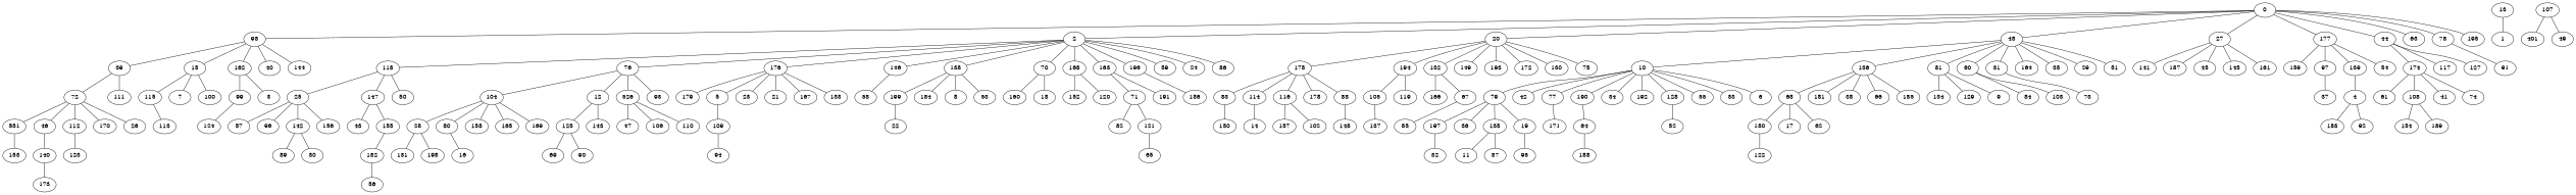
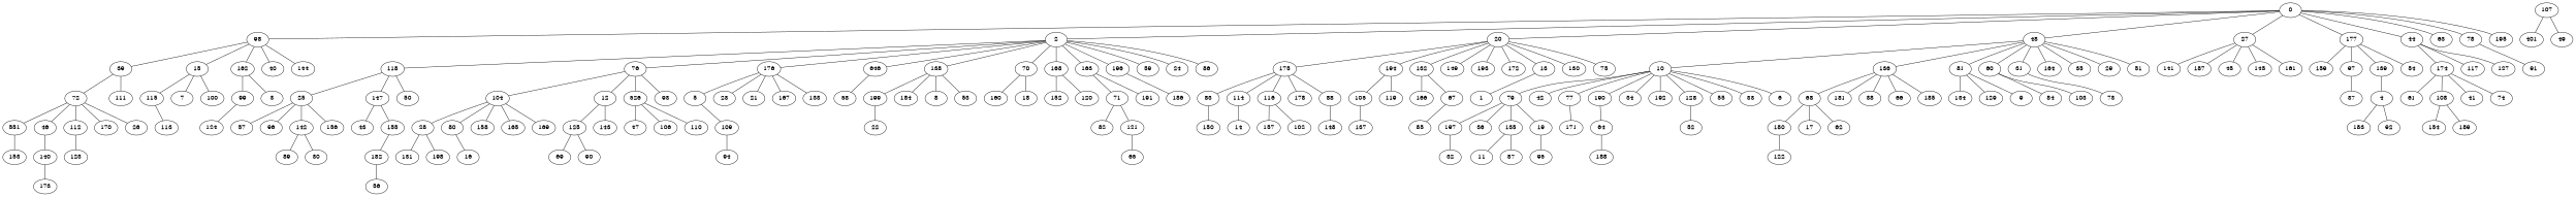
  graph {
    edge [Label=16.44]
    0 [Label="0 (0.00)"]
    98 [Label="98 (12.90)"]
    2 [Label="2 (14.09)"]
    20 [Label="20 (21.22)"]
    48 [Label="48 (21.24)"]
    27 [Label="27 (24.87)"]
    177 [Label="177 (29.72)"]
    44 [Label="44 (34.29)"]
    63 [Label="63 (46.05)"]
    78 [Label="78 (48.64)"]
    195 [Label="195 (50.15)"]
    39 [Label="39 (31.38)"]
    15 [Label="15 (34.79)"]
    162 [Label="162 (36.64)"]
    40 [Label="40 (54.25)"]
    144 [Label="144 (57.03)"]
    118 [Label="118 (24.10)"]
    76 [Label="76 (24.38)"]
    176 [Label="176 (39.55)"]
-   146 [Label="146 (40.24)"]
+   146 [Label="146 (40.24)" label=646]
    138 [Label="138 (41.04)"]
    70 [Label="70 (44.14)"]
    168 [Label="168 (45.66)"]
    163 [Label="163 (47.49)"]
    196 [Label="196 (48.42)"]
    59 [Label="59 (61.07)"]
    24 [Label="24 (61.24)"]
    86 [Label="86 (63.77)"]
    175 [Label="175 (38.74)"]
    194 [Label="194 (40.88)"]
    132 [Label="132 (45.76)"]
    149 [Label="149 (50.41)"]
    193 [Label="193 (54.90)"]
    172 [Label="172 (56.33)"]
    13 [Label="13 (57.61)"]
    130 [Label="130 (58.20)"]
    75 [Label="75 (64.77)"]
    10 [Label="10 (31.24)"]
    136 [Label="136 (39.20)"]
    81 [Label="81 (42.03)"]
    60 [Label="60 (42.19)"]
    31 [Label="31 (42.44)"]
    164 [Label="164 (45.28)"]
    35 [Label="35 (55.04)"]
    29 [Label="29 (56.94)"]
    51 [Label="51 (68.36)"]
    141 [Label="141 (55.13)"]
    187 [Label="187 (57.03)"]
    45 [Label="45 (58.14)"]
    145 [Label="145 (63.89)"]
    161 [Label="161 (64.46)"]
    159 [Label="159 (41.61)"]
    97 [Label="97 (43.30)"]
    139 [Label="139 (48.27)"]
    54 [Label="54 (51.82)"]
    174 [Label="174 (46.62)"]
    117 [Label="117 (56.93)"]
    127 [Label="127 (67.33)"]
    91 [Label="91 (63.63)"]
    72 [Label="72 (42.15)"]
    111 [Label="111 (63.50)"]
    115 [Label="115 (45.99)"]
    7 [Label="7 (52.25)"]
    100 [Label="100 (55.87)"]
    99 [Label="99 (47.95)"]
    3 [Label="3 (71.62)"]
    25 [Label="25 (33.47)"]
    147 [Label="147 (40.54)"]
    50 [Label="50 (62.79)"]
    104 [Label="104 (38.39)"]
    12 [Label="12 (41.19)"]
    n72 [Label="126 (44.67)" label=526]
    93 [Label="93 (52.29)"]
-   179 [Label="179 (49.74)"]
    5 [Label="5 (52.64)"]
    23 [Label="23 (53.97)"]
    21 [Label="21 (56.01)"]
    167 [Label="167 (67.29)"]
    133 [Label="133 (69.14)"]
    58 [Label="58 (72.37)"]
    199 [Label="199 (53.81)"]
    184 [Label="184 (55.04)"]
    8 [Label="8 (67.59)"]
    53 [Label="53 (70.89)"]
    160 [Label="160 (52.28)"]
    18 [Label="18 (57.87)"]
    152 [Label="152 (56.51)"]
    120 [Label="120 (59.93)"]
    71 [Label="71 (47.40)"]
    82 [Label="82 (57.05)"]
    121 [Label="121 (61.51)"]
    191 [Label="191 (66.04)"]
    186 [Label="186 (59.06)"]
    83 [Label="83 (47.49)"]
    114 [Label="114 (48.20)"]
    116 [Label="116 (51.16)"]
    178 [Label="178 (52.73)"]
    88 [Label="88 (63.34)"]
    105 [Label="105 (55.35)"]
    119 [Label="119 (56.34)"]
    166 [Label="166 (55.25)"]
    67 [Label="67 (60.39)"]
    1 [Label="1 (67.03)"]
    79 [Label="79 (40.72)"]
    42 [Label="42 (42.01)"]
    77 [Label="77 (49.81)"]
    190 [Label="190 (50.20)"]
    34 [Label="34 (52.41)"]
    192 [Label="192 (54.13)"]
    128 [Label="128 (54.56)"]
    55 [Label="55 (69.68)"]
    33 [Label="33 (70.31)"]
    6 [Label="6 (73.37)"]
    68 [Label="68 (48.60)"]
    181 [Label="181 (51.21)"]
    38 [Label="38 (57.70)"]
    66 [Label="66 (58.35)"]
    185 [Label="185 (66.88)"]
    134 [Label="134 (52.73)"]
    129 [Label="129 (54.53)"]
    9 [Label="9 (68.18)"]
    84 [Label="84 (59.98)"]
    103 [Label="103 (67.33)"]
    73 [Label="73 (59.86)"]
    57 [Label="57 (45.96)"]
    96 [Label="96 (56.95)"]
    142 [Label="142 (57.67)"]
    156 [Label="156 (58.32)"]
    43 [Label="43 (55.84)"]
    155 [Label="155 (62.42)"]
    28 [Label="28 (49.78)"]
    80 [Label="80 (53.83)"]
    158 [Label="158 (56.72)"]
    165 [Label="165 (61.40)"]
    169 [Label="169 (61.80)"]
    125 [Label="125 (49.88)"]
    143 [Label="143 (63.49)"]
    47 [Label="47 (61.80)"]
    106 [Label="106 (63.39)"]
    110 [Label="110 (67.38)"]
    37 [Label="37 (52.50)"]
    4 [Label="4 (57.36)"]
    197 [Label="197 (51.04)"]
    36 [Label="36 (56.24)"]
    135 [Label="135 (56.40)"]
    19 [Label="19 (59.81)"]
    171 [Label="171 (59.84)"]
    64 [Label="64 (58.78)"]
    52 [Label="52 (62.93)"]
    n150 [Label="151 (50.91)" label=551]
    46 [Label="46 (51.07)"]
    112 [Label="112 (52.43)"]
    170 [Label="170 (61.64)"]
    26 [Label="26 (66.61)"]
    89 [Label="89 (68.23)"]
    30 [Label="30 (70.30)"]
    61 [Label="61 (55.82)"]
    108 [Label="108 (59.72)"]
    41 [Label="41 (61.85)"]
    74 [Label="74 (64.63)"]
    113 [Label="113 (65.95)"]
    124 [Label="124 (64.57)"]
    131 [Label="131 (66.20)"]
    198 [Label="198 (69.50)"]
    16 [Label="16 (62.65)"]
    150 [Label="150 (56.91)"]
    14 [Label="14 (60.62)"]
    157 [Label="157 (67.60)"]
    102 [Label="102 (82.36)"]
    148 [Label="148 (76.90)"]
    180 [Label="180 (57.25)"]
    17 [Label="17 (60.85)"]
    62 [Label="62 (62.59)"]
    109 [Label="109 (72.78)"]
    107 [Label="107 (49.75)"]
    n176 [Label="101 (61.60)" label=401]
    49 [Label="49 (75.80)"]
    182 [Label="182 (70.47)"]
    32 [Label="32 (61.56)"]
    11 [Label="11 (67.15)"]
    87 [Label="87 (75.42)"]
    95 [Label="95 (80.92)"]
    137 [Label="137 (63.35)"]
    22 [Label="22 (66.65)"]
    69 [Label="69 (58.86)"]
    90 [Label="90 (70.01)"]
    153 [Label="153 (63.57)"]
    140 [Label="140 (65.82)"]
    123 [Label="123 (62.87)"]
    85 [Label="85 (68.52)"]
    154 [Label="154 (68.57)"]
    189 [Label="189 (76.02)"]
    65 [Label="65 (69.93)"]
    183 [Label="183 (70.43)"]
    92 [Label="92 (74.07)"]
    122 [Label="122 (77.34)"]
    188 [Label="188 (68.61)"]
    173 [Label="173 (74.37)"]
    94 [Label="94 (81.02)"]
    56 [Label="56 (84.18)"]
    0 -- 98 [Label=12.90]
    0 -- 2 [Label=14.09]
    0 -- 20 [Label=21.22]
    0 -- 48 [Label=21.24]
    0 -- 27 [Label=24.87]
    0 -- 177 [Label=29.72]
    0 -- 44 [Label=34.29]
    0 -- 63 [Label=46.05]
    0 -- 78 [Label=48.64]
    0 -- 195 [Label=50.15]
    98 -- 39 [Label=18.48]
    98 -- 15 [Label=21.89]
    98 -- 162 [Label=23.74]
    98 -- 40 [Label=41.35]
    98 -- 144 [Label=44.14]
    2 -- 118 [Label=10.01]
    2 -- 76 [Label=10.29]
    2 -- 176 [Label=25.46]
    2 -- 146 [Label=26.14]
    2 -- 138 [Label=26.95]
    2 -- 70 [Label=30.04]
    2 -- 168 [Label=31.57]
    2 -- 163 [Label=33.40]
    2 -- 196 [Label=34.33]
    2 -- 59 [Label=46.98]
    2 -- 24 [Label=47.15]
    2 -- 86 [Label=49.68]
    20 -- 175 [Label=17.52]
    20 -- 194 [Label=19.66]
    20 -- 132 [Label=24.54]
    20 -- 149 [Label=29.19]
    20 -- 193 [Label=33.68]
    20 -- 172 [Label=35.11]
+   20 -- 13 [Label=36.39]
    20 -- 130 [Label=36.98]
    20 -- 75 [Label=43.56]
    48 -- 10 [Label=10.00]
    48 -- 136 [Label=17.96]
    48 -- 81 [Label=20.79]
    48 -- 60 [Label=20.95]
    48 -- 31 [Label=21.20]
    48 -- 164 [Label=24.04]
    48 -- 35 [Label=33.80]
    48 -- 29 [Label=35.70]
    48 -- 51 [Label=47.12]
    27 -- 141 [Label=30.26]
    27 -- 187 [Label=32.16]
    27 -- 45 [Label=33.27]
    27 -- 145 [Label=39.02]
    27 -- 161 [Label=39.59]
    177 -- 159 [Label=11.89]
    177 -- 97 [Label=13.58]
    177 -- 139 [Label=18.56]
    177 -- 54 [Label=22.10]
    44 -- 174 [Label=12.33]
    44 -- 117 [Label=22.64]
    44 -- 127 [Label=33.04]
    78 -- 91 [Label=14.99]
    39 -- 72 [Label=10.77]
    39 -- 111 [Label=32.12]
    15 -- 115 [Label=11.21]
    15 -- 7 [Label=17.46]
    15 -- 100 [Label=21.08]
    162 -- 99 [Label=11.31]
    162 -- 3 [Label=34.98]
    118 -- 25 [Label=9.37]
    118 -- 147
    118 -- 50 [Label=38.69]
    76 -- 104 [Label=14.02]
    76 -- 12 [Label=16.81]
    76 -- n72 [Label=20.30]
    76 -- 93 [Label=27.92]
-   176 -- 179 [Label=10.18]
    176 -- 5 [Label=13.08]
    176 -- 23 [Label=14.41]
    176 -- 21 [Label=16.46]
    176 -- 167 [Label=27.74]
    176 -- 133 [Label=29.59]
    146 -- 58 [Label=32.13]
    138 -- 199 [Label=12.77]
    138 -- 184 [Label=14.00]
    138 -- 8 [Label=26.55]
    138 -- 53 [Label=29.85]
    70 -- 160 [Label=8.14]
    70 -- 18 [Label=13.73]
    168 -- 152 [Label=10.85]
    168 -- 120 [Label=14.28]
    163 -- 71 [Label=33.31]
    163 -- 191 [Label=18.55]
    196 -- 186 [Label=10.64]
    175 -- 83 [Label=8.75]
    175 -- 114 [Label=9.45]
    175 -- 116 [Label=12.41]
    175 -- 178 [Label=13.99]
    175 -- 88 [Label=24.60]
    194 -- 105 [Label=14.47]
    194 -- 119 [Label=15.47]
    132 -- 166 [Label=9.49]
    132 -- 67 [Label=14.63]
    13 -- 1 [Label=9.42]
    10 -- 79 [Label=9.49]
    10 -- 42 [Label=10.78]
    10 -- 77 [Label=18.57]
    10 -- 190 [Label=18.96]
    10 -- 34 [Label=21.17]
    10 -- 192 [Label=22.89]
    10 -- 128 [Label=23.32]
    10 -- 55 [Label=38.45]
    10 -- 33 [Label=39.07]
    10 -- 6 [Label=42.14]
    136 -- 68 [Label=9.40]
    136 -- 181 [Label=12.01]
    136 -- 38 [Label=18.50]
    136 -- 66 [Label=19.15]
    136 -- 185 [Label=27.68]
    81 -- 134 [Label=10.70]
    81 -- 129 [Label=12.50]
    81 -- 9 [Label=26.15]
    60 -- 84 [Label=17.78]
    60 -- 103 [Label=25.14]
    31 -- 73 [Label=17.42]
    97 -- 37 [Label=9.20]
    139 -- 4 [Label=9.09]
    174 -- 61 [Label=9.20]
    174 -- 108 [Label=13.10]
    174 -- 41 [Label=15.23]
    174 -- 74 [Label=18.01]
    72 -- n150 [Label=8.76]
    72 -- 46 [Label=8.92]
    72 -- 112 [Label=10.28]
    72 -- 170 [Label=19.49]
    72 -- 26 [Label=24.45]
    115 -- 113 [Label=19.95]
    99 -- 124 [Label=16.62]
    25 -- 57 [Label=12.49]
    25 -- 96 [Label=23.48]
    25 -- 142 [Label=24.20]
    25 -- 156 [Label=24.85]
    147 -- 43 [Label=15.31]
    147 -- 155 [Label=21.88]
    104 -- 28 [Label=11.38]
    104 -- 80 [Label=15.43]
    104 -- 158 [Label=18.33]
    104 -- 165 [Label=23.01]
    104 -- 169 [Label=23.40]
    12 -- 125 [Label=8.69]
    12 -- 143 [Label=22.31]
    n72 -- 47 [Label=17.13]
    n72 -- 106 [Label=18.72]
    n72 -- 110 [Label=22.70]
    5 -- 109 [Label=20.14]
    199 -- 22 [Label=12.84]
    71 -- 82 [Label=9.65]
    71 -- 121 [Label=14.11]
    121 -- 65 [Label=8.42]
    83 -- 150 [Label=9.42]
    114 -- 14 [Label=12.42]
    116 -- 157
    116 -- 102 [Label=31.20]
    88 -- 148 [Label=13.56]
    105 -- 137 [Label=8.00]
    67 -- 85 [Label=13.27]
    79 -- 197 [Label=10.32]
    79 -- 36 [Label=15.52]
    79 -- 135 [Label=15.67]
    79 -- 19 [Label=19.08]
    77 -- 171 [Label=10.03]
    190 -- 64 [Label=8.58]
    128 -- 52 [Label=8.37]
    68 -- 180 [Label=8.65]
    68 -- 17 [Label=12.25]
    68 -- 62 [Label=13.99]
    142 -- 89 [Label=10.56]
    142 -- 30 [Label=12.63]
    155 -- 182 [Label=8.06]
    28 -- 131 [Label=16.42]
    28 -- 198 [Label=19.72]
    80 -- 16 [Label=8.82]
    125 -- 69 [Label=8.98]
    125 -- 90 [Label=20.13]
    4 -- 183 [Label=13.07]
    4 -- 92 [Label=16.71]
    197 -- 32 [Label=10.52]
    135 -- 11 [Label=10.75]
    135 -- 87 [Label=19.02]
    19 -- 95 [Label=21.11]
    64 -- 188 [Label=9.83]
    n150 -- 153 [Label=12.66]
    46 -- 140 [Label=14.75]
    112 -- 123 [Label=10.44]
    108 -- 154 [Label=8.84]
    108 -- 189 [Label=16.29]
    180 -- 122 [Label=20.10]
    109 -- 94 [Label=8.25]
    107 -- n176 [Label=11.84]
    107 -- 49 [Label=26.05]
    182 -- 56 [Label=13.70]
    140 -- 173 [Label=8.54]
  }
